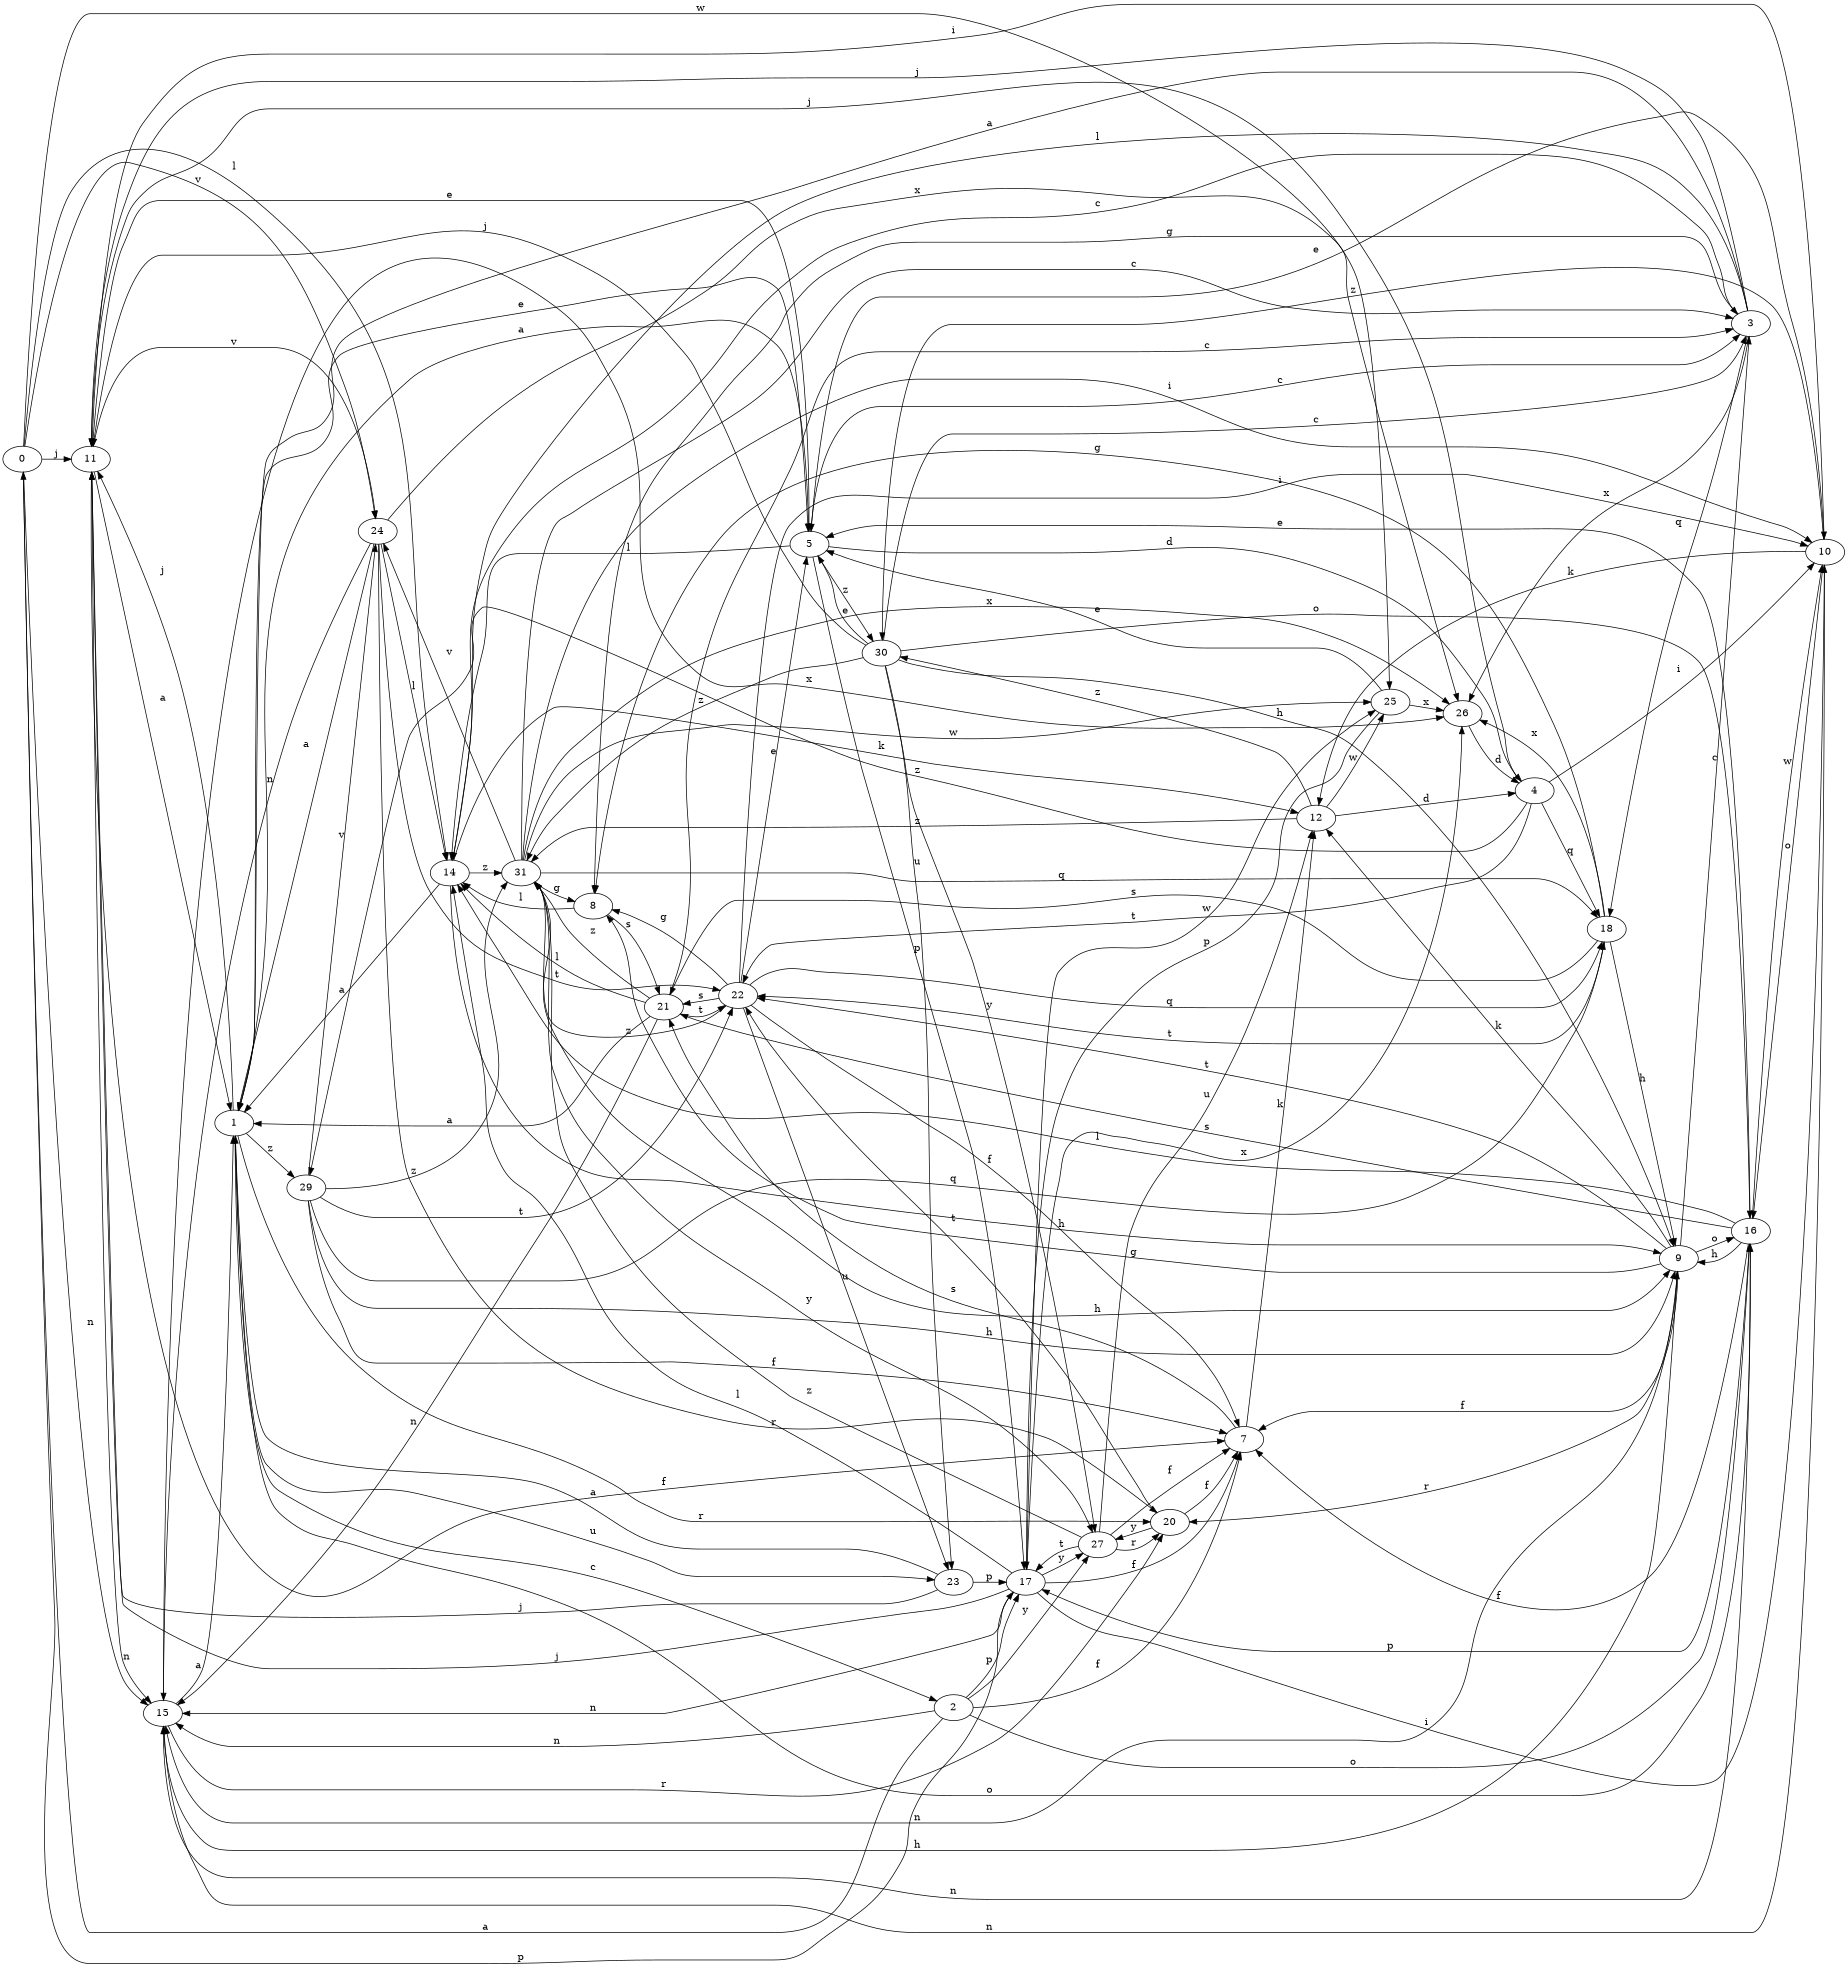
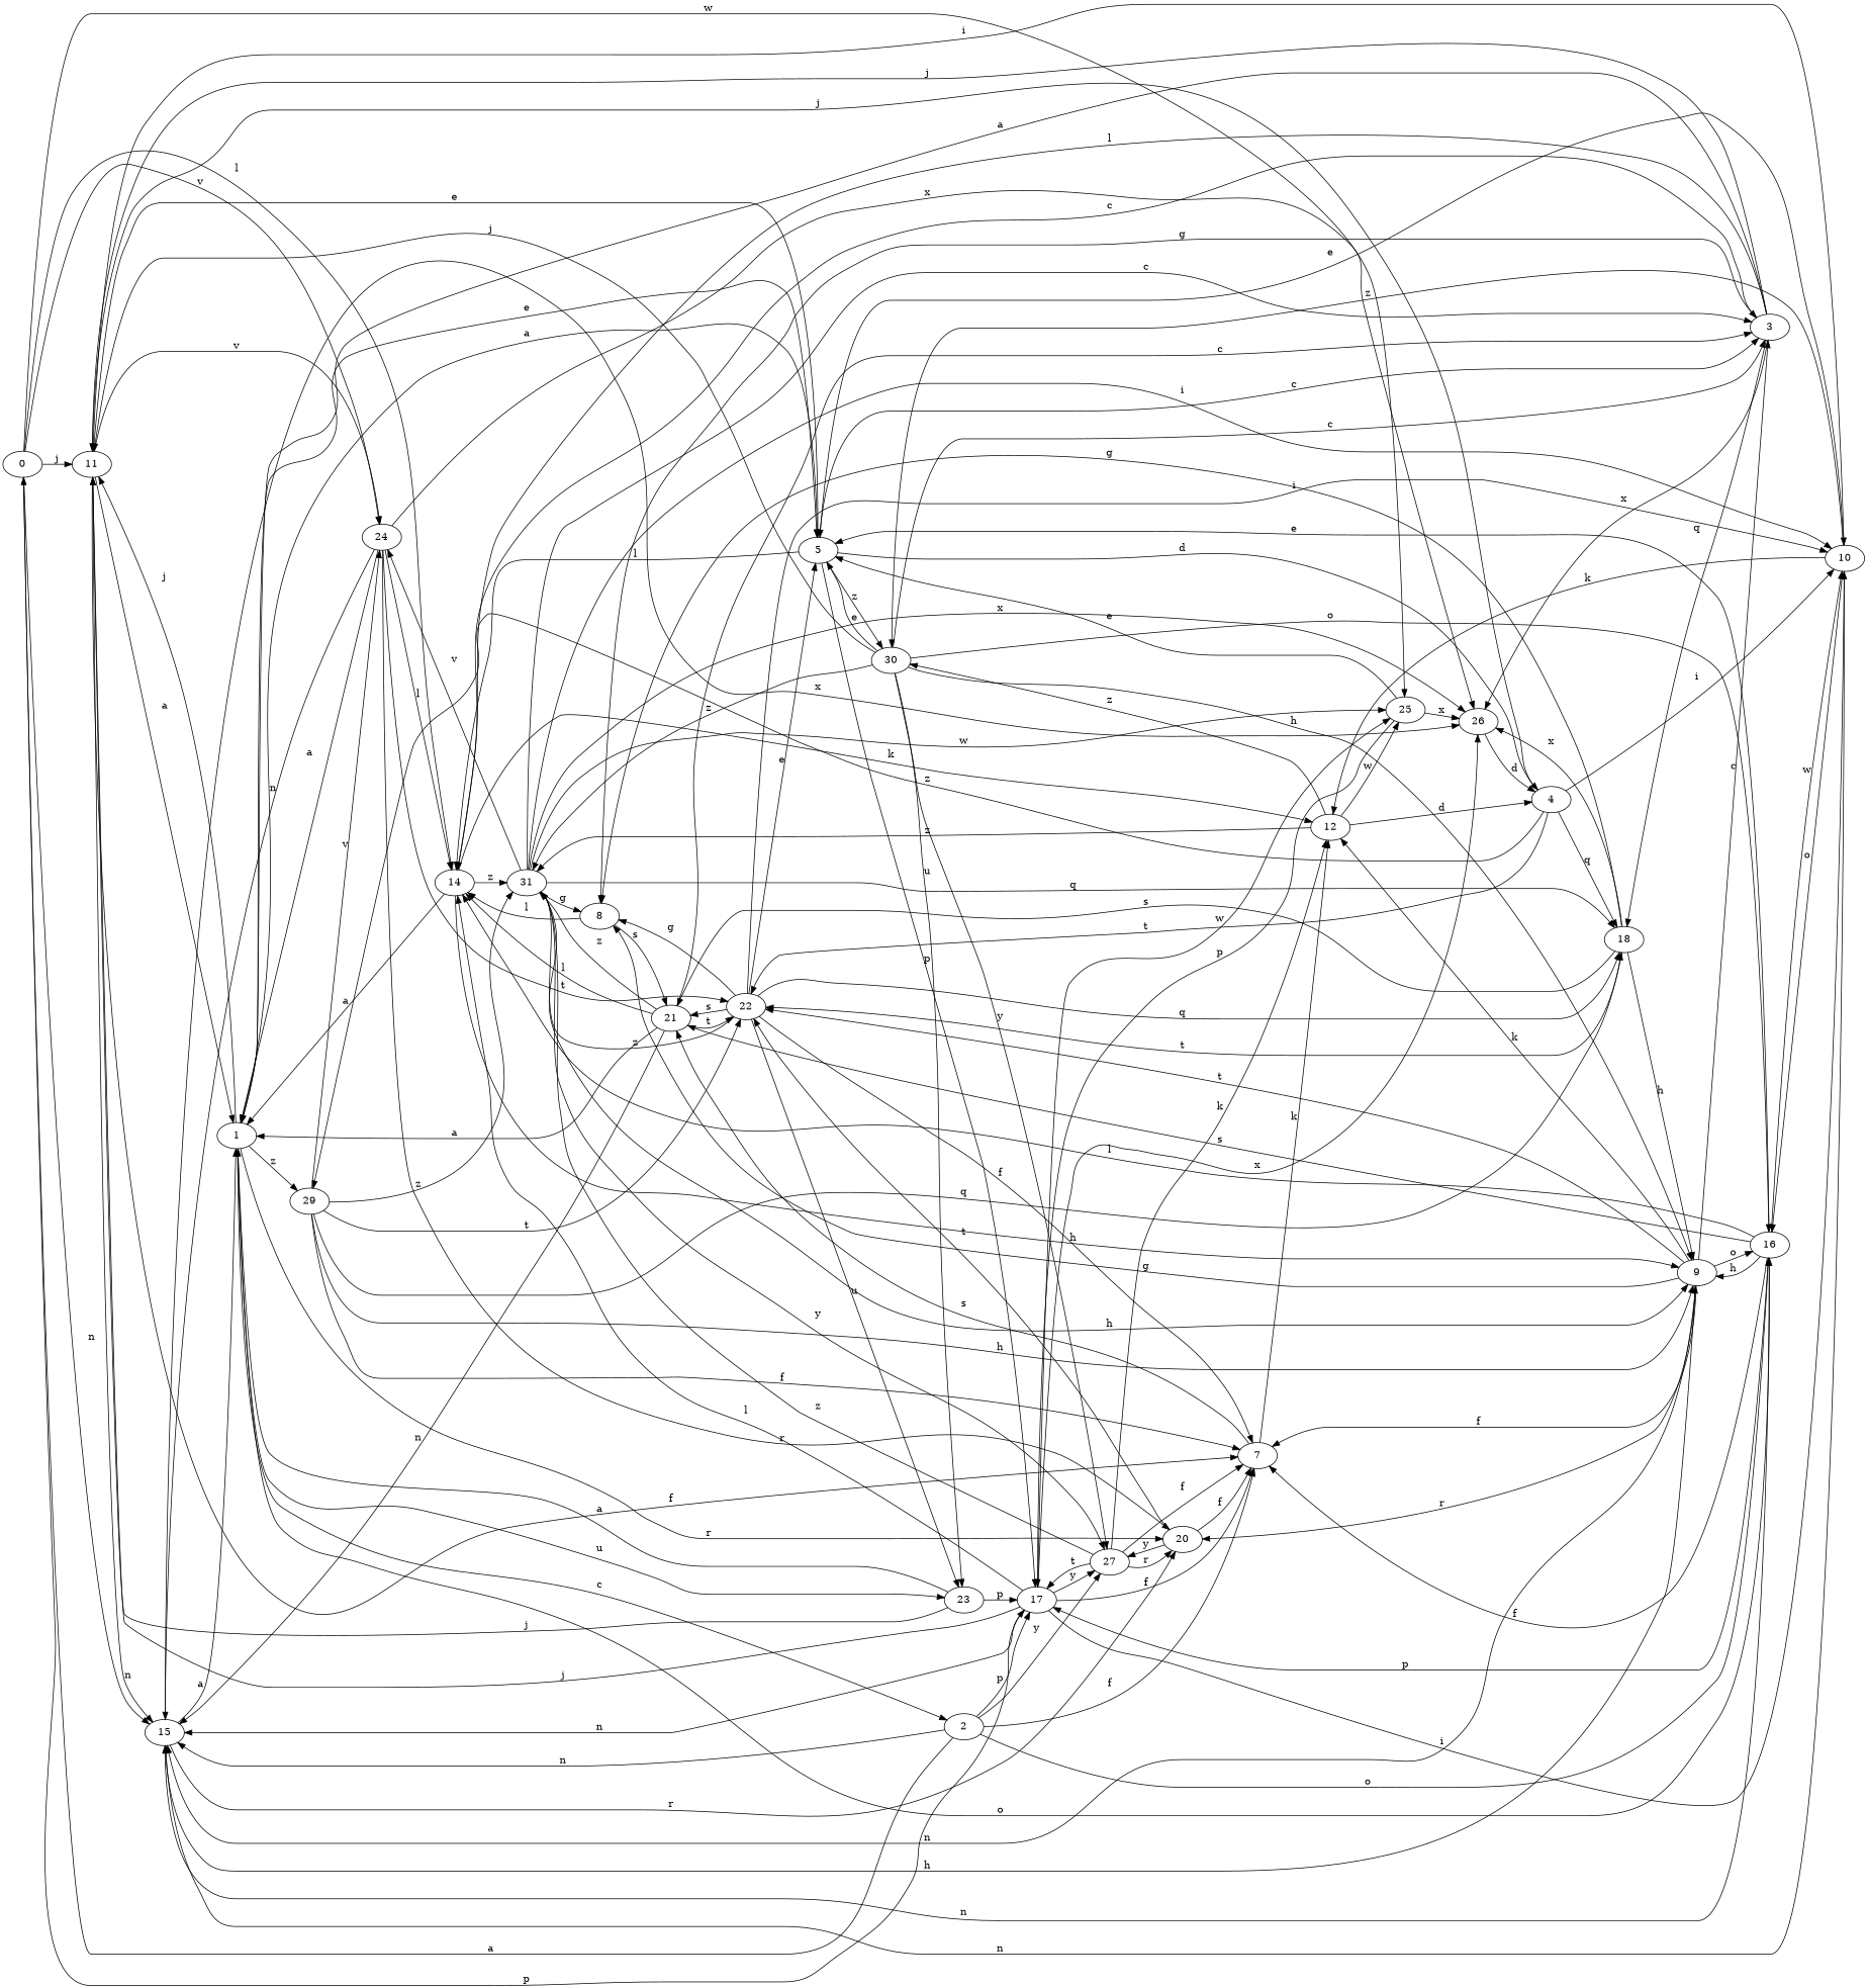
  strict digraph {
    rankdir=LR
    0
    11
    14
    15
    17
    24
    25
    1
    5
    7
    10
    3
    12
    9
    31
    20
    26
    27
    22
    2
    16
    23
    29
    4
    30
    21
    18
    8
    0 -> 11 [label=j]
    0 -> 14 [label=l]
    0 -> 15 [label=n]
    0 -> 17 [label=p]
    0 -> 24 [label=v]
    0 -> 25 [label=w]
    11 -> 15 [label=n]
    11 -> 24 [label=v]
    11 -> 1 [label=a]
    11 -> 5 [label=e]
    11 -> 7 [label=f]
    11 -> 10 [label=i]
    14 -> 1 [label=a]
    14 -> 3 [label=c]
    14 -> 12 [label=k]
    14 -> 9 [label=h]
    14 -> 31 [label=z]
    15 -> 1 [label=a]
    15 -> 9 [label=h]
    15 -> 20 [label=r]
    15 -> 26 [label=x]
    17 -> 11 [label=j]
    17 -> 14 [label=l]
    17 -> 15 [label=n]
    17 -> 25 [label=w]
    17 -> 7 [label=f]
    17 -> 10 [label=i]
    17 -> 26 [label=x]
    17 -> 27 [label=y]
    24 -> 14 [label=l]
    24 -> 15 [label=n]
    24 -> 1 [label=a]
    24 -> 20 [label=r]
    24 -> 26 [label=x]
    24 -> 22 [label=t]
    25 -> 17 [label=p]
    25 -> 5 [label=e]
    25 -> 26 [label=x]
    1 -> 11 [label=j]
    1 -> 5 [label=e]
    1 -> 20 [label=r]
    1 -> 2 [label=c]
    1 -> 16 [label=o]
    1 -> 23 [label=u]
    1 -> 29 [label=z]
    5 -> 14 [label=l]
    5 -> 17 [label=p]
    5 -> 1 [label=a]
    5 -> 3 [label=c]
    5 -> 4 [label=d]
    5 -> 30 [label=z]
    7 -> 12 [label=k]
    7 -> 21 [label=s]
    10 -> 15 [label=n]
    10 -> 5 [label=e]
    10 -> 12 [label=k]
    10 -> 16 [label=o]
    10 -> 30 [label=z]
    3 -> 11 [label=j]
    3 -> 14 [label=l]
    3 -> 1 [label=a]
    3 -> 26 [label=x]
    3 -> 18 [label=q]
    3 -> 8 [label=g]
    12 -> 25 [label=w]
    12 -> 31 [label=z]
    12 -> 4 [label=d]
    12 -> 30 [label=z]
    9 -> 15 [label=n]
    9 -> 7 [label=f]
    9 -> 3 [label=c]
    9 -> 12 [label=k]
    9 -> 20 [label=r]
    9 -> 22 [label=t]
    9 -> 16 [label=o]
    9 -> 8 [label=g]
    31 -> 24 [label=v]
    31 -> 25 [label=w]
    31 -> 10 [label=i]
    31 -> 3 [label=c]
    31 -> 9 [label=h]
    31 -> 26 [label=x]
    31 -> 27 [label=y]
    31 -> 18 [label=q]
    31 -> 8 [label=g]
    20 -> 7 [label=f]
    20 -> 27 [label=y]
    20 -> 22 [label=t]
    26 -> 4 [label=d]
    27 -> 17 [label=t]
    27 -> 7 [label=f]
-   27 -> 12 [label=u]
+   27 -> 12 [label=k]
    27 -> 31 [label=z]
    27 -> 20 [label=r]
    22 -> 5 [label=e]
    22 -> 7 [label=f]
    22 -> 10 [label=i]
    22 -> 31 [label=z]
    22 -> 23 [label=u]
    22 -> 21 [label=s]
    22 -> 18 [label=q]
    22 -> 8 [label=g]
    2 -> 0 [label=a]
    2 -> 15 [label=n]
    2 -> 17 [label=p]
    2 -> 7 [label=f]
    2 -> 27 [label=y]
    2 -> 16 [label=o]
    16 -> 14 [label=l]
    16 -> 15 [label=n]
    16 -> 17 [label=p]
    16 -> 5 [label=e]
    16 -> 7 [label=f]
    16 -> 10 [label=w]
    16 -> 9 [label=h]
    16 -> 21 [label=s]
    23 -> 11 [label=j]
    23 -> 17 [label=p]
    23 -> 1 [label=a]
    29 -> 24 [label=v]
    29 -> 7 [label=f]
    29 -> 9 [label=h]
    29 -> 31 [label=z]
    29 -> 22 [label=t]
    29 -> 18 [label=q]
    4 -> 11 [label=j]
    4 -> 10 [label=i]
    4 -> 22 [label=t]
    4 -> 29 [label=z]
    4 -> 18 [label=q]
    30 -> 11 [label=j]
    30 -> 5 [label=e]
    30 -> 3 [label=c]
    30 -> 9 [label=h]
    30 -> 31 [label=z]
    30 -> 27 [label=y]
    30 -> 16 [label=o]
    30 -> 23 [label=u]
    21 -> 14 [label=l]
    21 -> 15 [label=n]
    21 -> 1 [label=a]
    21 -> 3 [label=c]
    21 -> 31 [label=z]
    21 -> 22 [label=t]
    18 -> 9 [label=h]
    18 -> 26 [label=x]
    18 -> 22 [label=t]
    18 -> 21 [label=s]
    18 -> 8 [label=g]
    8 -> 14 [label=l]
    8 -> 21 [label=s]
  }
